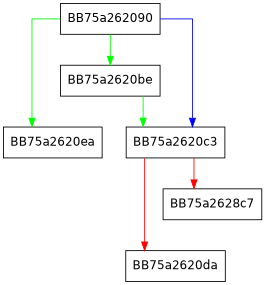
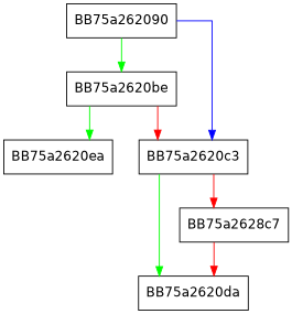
  digraph {
    fontname="DejaVu Sans"
    splines=ortho
    node [fontname="DejaVu Sans" shape=box]
    edge [color=green fontname="DejaVu Sans"]
    BB75a262090
    BB75a2620ea
    BB75a2620be
    BB75a2620c3
    BB75a2620da
    n6 [label=BB75a2628c7]
-   BB75a262090 -> BB75a2620ea
+   BB75a2620be -> BB75a2620ea
    BB75a262090 -> BB75a2620be
    BB75a262090 -> BB75a2620c3 [color=blue]
-   BB75a2620be -> BB75a2620c3
-   BB75a2620c3 -> BB75a2620da [color=red]
+   BB75a2620be -> BB75a2620c3 [color=red]
+   BB75a2620c3 -> BB75a2620da
    BB75a2620c3 -> n6 [color=red]
+   n6 -> BB75a2620da [color=red]
  }
